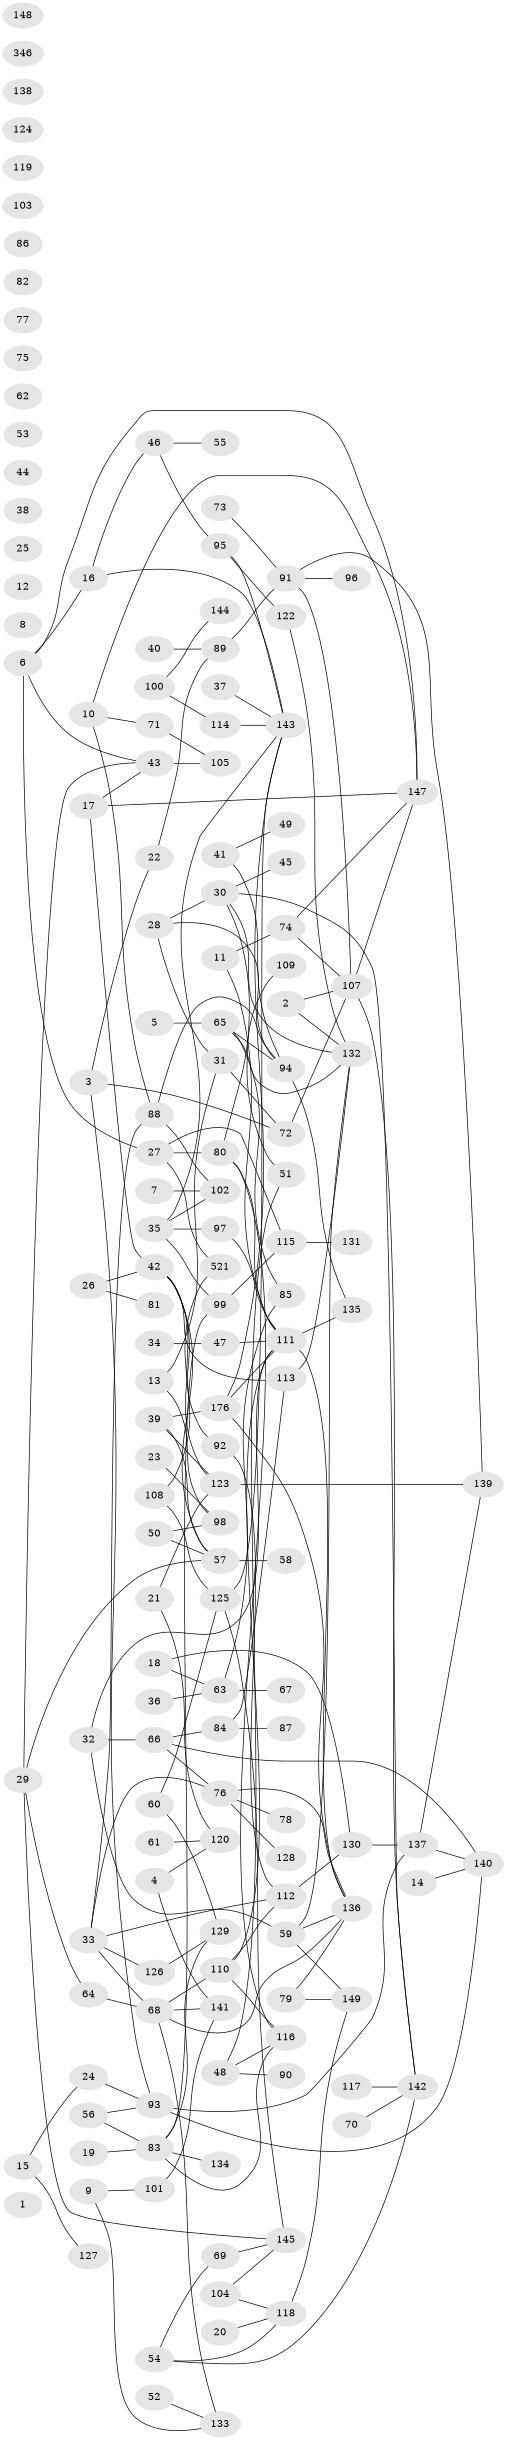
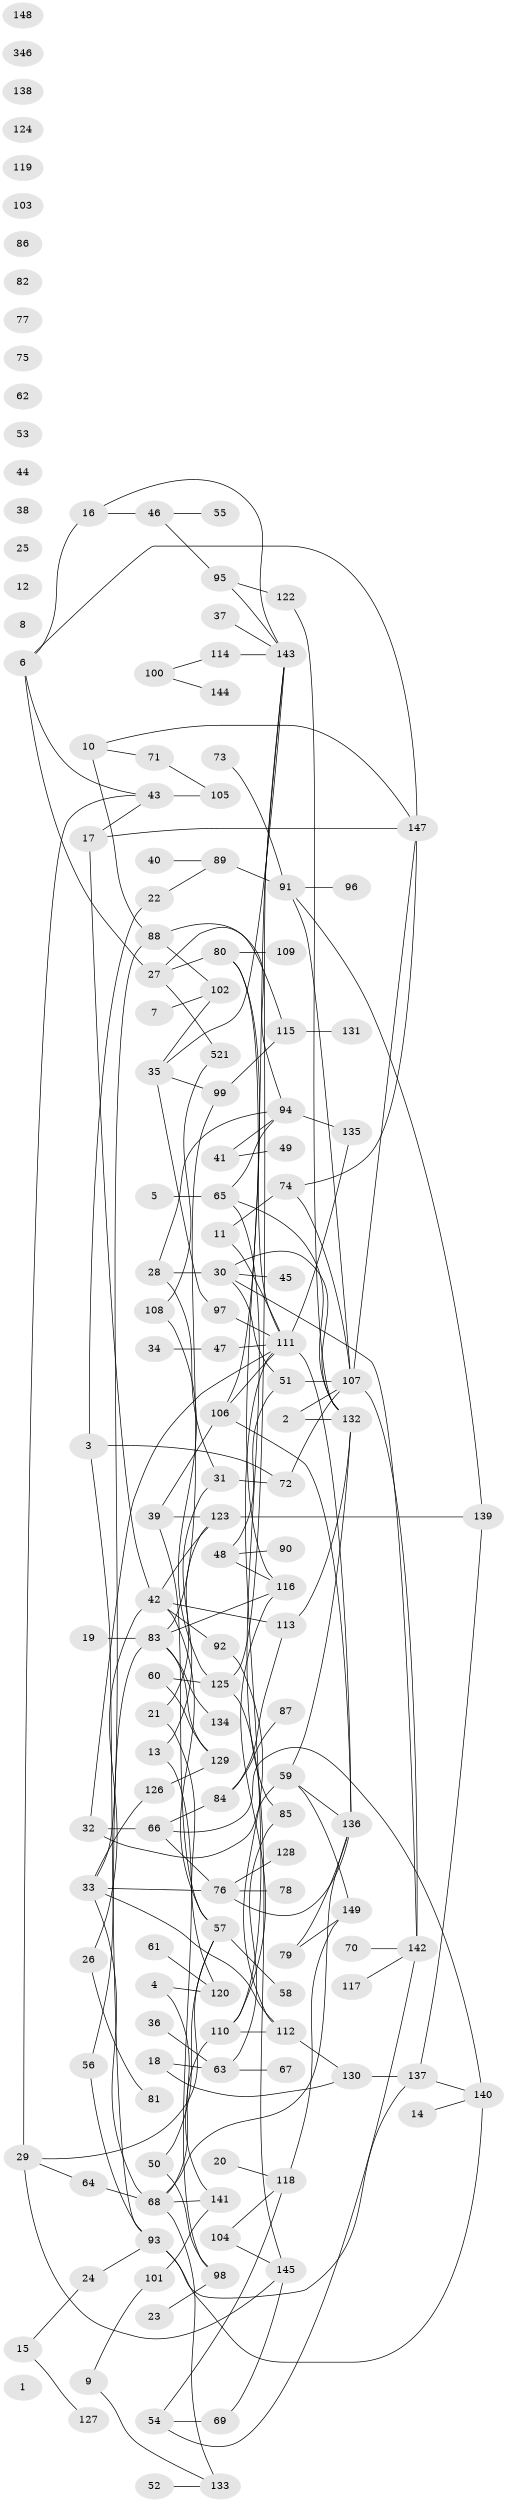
  graph {
    rankdir=LR
    node [color=gray90 style=filled]
    1
    2
    107
    132
    147
    142
    3
    22
    72
    93
    89
    140
    137
    4
    120
    141
    5
    65
    94
    85
    6
    16
    27
    43
    46
    143
    80
    115
    n29 [label=521]
    105
    7
    102
    8
    9
    101
    133
    10
    71
    88
    11
    74
    111
    136
    135
    12
    13
    31
    98
    14
    15
    24
    127
    55
    95
    17
    42
    123
    57
    92
    113
    18
    63
    130
    67
    19
    83
    99
    116
    129
    134
    20
    118
    149
    21
    139
    91
    23
    25
    26
    81
    109
    131
    28
    30
    45
    51
    29
    64
    145
    58
    68
    32
    59
    66
    76
    84
    33
    112
    126
    110
    78
    128
    34
    47
    35
    97
    36
    37
    38
    39
-   106 [label=176]
+   106
    40
    41
    49
    44
    122
    48
    90
    50
    52
    53
    54
    69
    56
    60
    125
    61
    62
    87
    70
    73
    96
    75
    77
    79
    82
    86
    100
    114
    144
    103
    104
    108
    117
    119
    124
    138
    n148 [label=346]
    148
    2 -- 107
    2 -- 132
    107 -- 147
    107 -- 142
    3 -- 22
    3 -- 72
    3 -- 93
    22 -- 89
    72 -- 107
    93 -- 140
    93 -- 137
    89 -- 91
    137 -- 140
    137 -- 139
    4 -- 120
    4 -- 141
    5 -- 65
    65 -- 132
    65 -- 94
    65 -- 85
    94 -- 135
    6 -- 147
    6 -- 16
    6 -- 27
    6 -- 43
    16 -- 46
    16 -- 143
    27 -- 80
    27 -- 115
    27 -- n29
    43 -- 105
    46 -- 55
    46 -- 95
    80 -- 111
    80 -- 116
    80 -- 109
    115 -- 131
    7 -- 102
    9 -- 101
    9 -- 133
    101 -- 141
    10 -- 147
    10 -- 71
    10 -- 88
    71 -- 105
    88 -- 94
    88 -- 102
    11 -- 74
    11 -- 111
    74 -- 107
    74 -- 147
    111 -- 136
    111 -- 135
    13 -- 31
    13 -- 98
    31 -- 72
    14 -- 140
    15 -- 24
    15 -- 127
    24 -- 93
    95 -- 143
    95 -- 122
    17 -- 147
    17 -- 43
    17 -- 42
    42 -- 123
    42 -- 57
    42 -- 92
    42 -- 113
    123 -- 139
    57 -- 58
    92 -- 112
    113 -- 132
    18 -- 63
    18 -- 130
    63 -- 85
    63 -- 67
    130 -- 137
    19 -- 83
    83 -- 99
    83 -- 116
    83 -- 129
    83 -- 134
    99 -- 115
    20 -- 118
    118 -- 149
    21 -- 120
    21 -- 123
    91 -- 107
    91 -- 139
    91 -- 96
    23 -- 98
    26 -- 42
    26 -- 81
    28 -- 94
    28 -- 31
    28 -- 30
    30 -- 132
    30 -- 142
    30 -- 45
    30 -- 51
+   51 -- 107
    29 -- 43
    29 -- 57
    29 -- 64
    29 -- 145
    64 -- 68
    68 -- 141
    68 -- 133
    68 -- 136
    68 -- 110
    32 -- 111
    32 -- 59
    32 -- 66
    59 -- 132
    59 -- 136
    59 -- 149
    66 -- 140
    66 -- 76
    66 -- 84
    76 -- 136
    76 -- 78
    76 -- 128
    84 -- 113
    84 -- 87
    33 -- 88
    33 -- 68
    33 -- 76
    33 -- 112
    33 -- 126
    112 -- 130
    126 -- 129
    110 -- 111
    110 -- 116
    110 -- 112
    34 -- 47
    47 -- 111
    35 -- 143
    35 -- 102
    35 -- 99
    35 -- 97
    97 -- 111
    36 -- 63
    37 -- 143
    39 -- 123
    39 -- 57
    39 -- 106
    106 -- 143
    106 -- 111
    106 -- 136
    40 -- 89
    41 -- 94
    41 -- 49
    122 -- 132
    48 -- 116
    48 -- 51
    48 -- 90
    50 -- 98
    50 -- 57
    52 -- 133
    54 -- 142
    54 -- 118
    54 -- 69
    69 -- 145
    56 -- 93
    56 -- 83
    60 -- 129
    60 -- 125
    125 -- 143
    125 -- 145
    61 -- 120
    70 -- 142
    73 -- 91
    79 -- 136
    79 -- 149
    100 -- 114
    100 -- 144
    114 -- 143
    104 -- 118
    104 -- 145
    108 -- n29
    108 -- 125
    117 -- 142
  }
